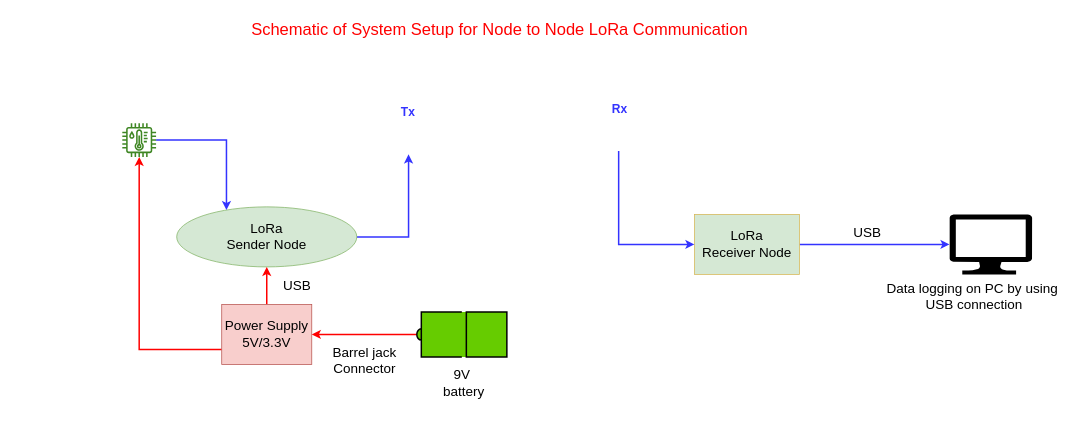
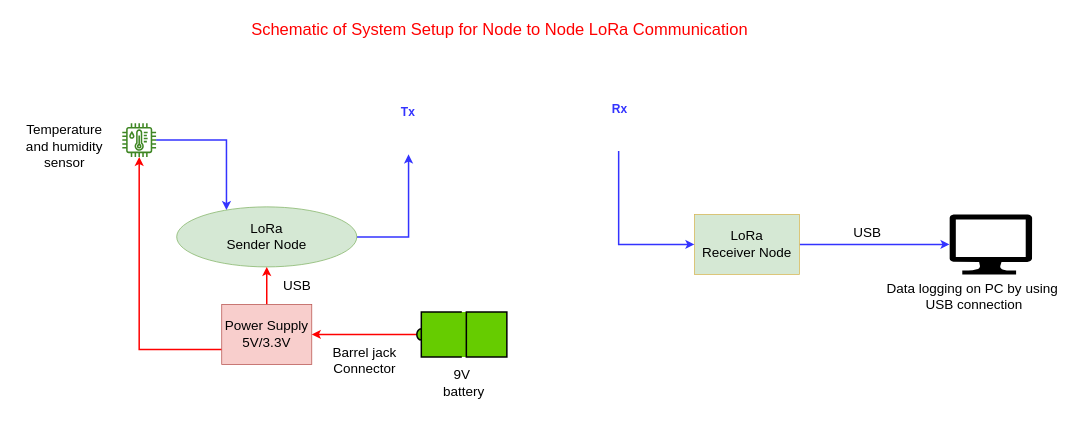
  <mxCell id="0" />
  <mxCell id="1" parent="0" />
  <mxCell id="2" style="edgeStyle=orthogonalEdgeStyle;rounded=0;orthogonalLoop=1;jettySize=auto;html=1;exitX=1;exitY=0.5;exitDx=0;exitDy=0;entryX=0.5;entryY=1;entryDx=0;entryDy=0;strokeColor=#3333FF;strokeWidth=2;" edge="1" parent="1" source="3" target="9"><mxGeometry relative="1" as="geometry" /></mxCell>
  <mxCell id="3" value="&lt;div style=&quot;font-size: 18px;&quot;&gt;&lt;font style=&quot;font-size: 18px;&quot;&gt;LoRa &lt;br&gt;&lt;/font&gt;&lt;/div&gt;&lt;div style=&quot;font-size: 18px;&quot;&gt;&lt;font style=&quot;font-size: 18px;&quot;&gt;Sender Node&lt;/font&gt;&lt;/div&gt;" style="ellipse;whiteSpace=wrap;html=1;fillColor=#d5e8d4;strokeColor=#82b366;" vertex="1" parent="1"><mxGeometry x="235" y="275" width="240" height="80" as="geometry" /></mxCell>
  <mxCell id="4" style="edgeStyle=orthogonalEdgeStyle;rounded=0;orthogonalLoop=1;jettySize=auto;html=1;exitX=1;exitY=0.5;exitDx=0;exitDy=0;entryX=0;entryY=0.5;entryDx=0;entryDy=0;entryPerimeter=0;strokeColor=#3333FF;fontSize=16;strokeWidth=2;" edge="1" parent="1" source="5" target="6"><mxGeometry relative="1" as="geometry" /></mxCell>
  <mxCell id="5" value="&lt;div style=&quot;font-size: 18px;&quot;&gt;&lt;font style=&quot;font-size: 18px;&quot;&gt;LoRa&lt;br&gt;&lt;/font&gt;&lt;/div&gt;&lt;div style=&quot;font-size: 18px;&quot;&gt;&lt;font style=&quot;font-size: 18px;&quot;&gt;Receiver Node&lt;/font&gt;&lt;/div&gt;" style="rounded=0;whiteSpace=wrap;html=1;fillColor=#d5e8d4;strokeColor=#d6b656;" vertex="1" parent="1"><mxGeometry x="925" y="285" width="140" height="80" as="geometry" /></mxCell>
  <mxCell id="6" value="" style="verticalLabelPosition=bottom;html=1;verticalAlign=top;align=center;strokeColor=none;fillColor=#000000;shape=mxgraph.azure.computer;pointerEvents=1;" vertex="1" parent="1"><mxGeometry x="1265" y="285" width="110" height="80" as="geometry" /></mxCell>
  <mxCell id="7" style="edgeStyle=orthogonalEdgeStyle;rounded=0;orthogonalLoop=1;jettySize=auto;html=1;entryX=0.25;entryY=0;entryDx=0;entryDy=0;strokeColor=#3333FF;fontSize=16;strokeWidth=2;" edge="1" parent="1" source="8" target="3"><mxGeometry relative="1" as="geometry" /></mxCell>
  <mxCell id="8" value="" style="sketch=0;outlineConnect=0;fontColor=#232F3E;gradientColor=none;fillColor=#3F8624;strokeColor=none;dashed=0;verticalLabelPosition=bottom;verticalAlign=top;align=center;html=1;fontSize=12;fontStyle=0;aspect=fixed;pointerEvents=1;shape=mxgraph.aws4.iot_thing_temperature_humidity_sensor;" vertex="1" parent="1"><mxGeometry x="162.5" y="163.5" width="45" height="45" as="geometry" /></mxCell>
  <mxCell id="9" value="" style="shape=image;html=1;verticalAlign=top;verticalLabelPosition=bottom;labelBackgroundColor=#ffffff;imageAspect=0;aspect=fixed;image=https://cdn0.iconfinder.com/data/icons/google-material-design-3-0/48/ic_settings_input_antenna_48px-128.png" vertex="1" parent="1"><mxGeometry x="525" y="167" width="38" height="38" as="geometry" /></mxCell>
  <mxCell id="10" style="edgeStyle=orthogonalEdgeStyle;rounded=0;orthogonalLoop=1;jettySize=auto;html=1;exitX=0;exitY=0.75;exitDx=0;exitDy=0;strokeColor=#FF0000;strokeWidth=2;" edge="1" parent="1" source="12" target="8"><mxGeometry relative="1" as="geometry" /></mxCell>
  <mxCell id="11" style="edgeStyle=orthogonalEdgeStyle;rounded=0;orthogonalLoop=1;jettySize=auto;html=1;exitX=0.5;exitY=0;exitDx=0;exitDy=0;entryX=0.5;entryY=1;entryDx=0;entryDy=0;strokeColor=#FF0000;fontSize=16;strokeWidth=2;" edge="1" parent="1" source="12" target="3"><mxGeometry relative="1" as="geometry" /></mxCell>
  <mxCell id="12" value="&lt;div style=&quot;font-size: 18px;&quot;&gt;&lt;font style=&quot;font-size: 18px;&quot;&gt;Power Supply&lt;/font&gt;&lt;/div&gt;&lt;div style=&quot;font-size: 18px;&quot;&gt;&lt;font style=&quot;font-size: 18px;&quot;&gt;5V/3.3V&lt;br&gt;&lt;/font&gt;&lt;/div&gt;" style="rounded=0;whiteSpace=wrap;html=1;fillColor=#f8cecc;strokeColor=#b85450;" vertex="1" parent="1"><mxGeometry x="295" y="405" width="120" height="80" as="geometry" /></mxCell>
  <mxCell id="13" value="&lt;div style=&quot;font-size: 18px;&quot;&gt;&lt;font style=&quot;font-size: 18px;&quot;&gt;9V &lt;br&gt;&lt;/font&gt;&lt;/div&gt;&lt;div style=&quot;font-size: 18px;&quot;&gt;&lt;font style=&quot;font-size: 18px;&quot;&gt;&amp;nbsp;battery&lt;br&gt;&lt;/font&gt;&lt;/div&gt;" style="text;html=1;align=center;verticalAlign=middle;resizable=0;points=[];autosize=1;strokeColor=none;fillColor=none;" vertex="1" parent="1"><mxGeometry x="575" y="480" width="80" height="60" as="geometry" /></mxCell>
  <mxCell id="14" style="edgeStyle=orthogonalEdgeStyle;rounded=0;orthogonalLoop=1;jettySize=auto;html=1;exitX=0.5;exitY=1;exitDx=0;exitDy=0;entryX=0;entryY=0.5;entryDx=0;entryDy=0;strokeColor=#3333FF;strokeWidth=2;" edge="1" parent="1" source="15" target="5"><mxGeometry relative="1" as="geometry" /></mxCell>
  <mxCell id="15" value="" style="shape=image;html=1;verticalAlign=top;verticalLabelPosition=bottom;labelBackgroundColor=#ffffff;imageAspect=0;aspect=fixed;image=https://cdn0.iconfinder.com/data/icons/google-material-design-3-0/48/ic_settings_input_antenna_48px-128.png" vertex="1" parent="1"><mxGeometry x="805" y="162.5" width="38" height="38" as="geometry" /></mxCell>
  <mxCell id="16" value="&lt;font style=&quot;font-size: 18px;&quot;&gt;USB&lt;/font&gt;" style="text;html=1;align=center;verticalAlign=middle;resizable=0;points=[];autosize=1;strokeColor=none;fillColor=none;fontSize=16;strokeWidth=2;" vertex="1" parent="1"><mxGeometry x="365" y="360" width="60" height="40" as="geometry" /></mxCell>
  <mxCell id="17" value="&lt;font style=&quot;font-size: 18px;&quot;&gt;USB&lt;/font&gt;" style="text;html=1;align=center;verticalAlign=middle;resizable=0;points=[];autosize=1;strokeColor=none;fillColor=none;fontSize=16;" vertex="1" parent="1"><mxGeometry x="1125" y="290" width="60" height="40" as="geometry" /></mxCell>
  <mxCell id="18" value="&lt;div style=&quot;font-size: 18px;&quot;&gt;&lt;font style=&quot;font-size: 18px;&quot;&gt;Barrel jack&lt;/font&gt;&lt;/div&gt;&lt;div style=&quot;font-size: 18px;&quot;&gt;&lt;font style=&quot;font-size: 18px;&quot;&gt;Connector&lt;br&gt;&lt;/font&gt;&lt;/div&gt;" style="text;html=1;align=center;verticalAlign=middle;resizable=0;points=[];autosize=1;strokeColor=none;fillColor=none;fontSize=16;" vertex="1" parent="1"><mxGeometry x="430" y="450" width="110" height="60" as="geometry" /></mxCell>
+ <mxCell id="19" value="&lt;div style=&quot;font-size: 18px;&quot;&gt;&lt;font style=&quot;font-size: 18px;&quot;&gt;Temperature &lt;br&gt;&lt;/font&gt;&lt;/div&gt;&lt;div style=&quot;font-size: 18px;&quot;&gt;&lt;font style=&quot;font-size: 18px;&quot;&gt;and humidity &lt;br&gt;&lt;/font&gt;&lt;/div&gt;&lt;div style=&quot;font-size: 18px;&quot;&gt;&lt;font style=&quot;font-size: 18px;&quot;&gt;sensor&lt;/font&gt;&lt;/div&gt;" style="text;html=1;align=center;verticalAlign=middle;resizable=0;points=[];autosize=1;strokeColor=none;fillColor=none;fontSize=16;" vertex="1" parent="1"><mxGeometry x="20" y="155" width="130" height="80" as="geometry" /></mxCell>
  <mxCell id="20" value="&lt;b&gt;&lt;font color=&quot;#3333FF&quot;&gt;Tx&lt;/font&gt;&lt;/b&gt;" style="text;html=1;align=center;verticalAlign=middle;resizable=0;points=[];autosize=1;strokeColor=none;fillColor=none;fontSize=16;" vertex="1" parent="1"><mxGeometry x="523" y="132.5" width="40" height="30" as="geometry" /></mxCell>
  <mxCell id="21" value="&lt;font color=&quot;#3333FF&quot;&gt;&lt;b&gt;Rx&lt;/b&gt;&lt;/font&gt;" style="text;html=1;align=center;verticalAlign=middle;resizable=0;points=[];autosize=1;strokeColor=none;fillColor=none;fontSize=16;" vertex="1" parent="1"><mxGeometry x="805" y="130" width="40" height="30" as="geometry" /></mxCell>
  <mxCell id="22" value="&lt;div style=&quot;font-size: 18px;&quot;&gt;&lt;font style=&quot;font-size: 18px;&quot;&gt;Data logging on PC by using &lt;br&gt;&lt;/font&gt;&lt;/div&gt;&lt;div style=&quot;font-size: 18px;&quot;&gt;&lt;font style=&quot;font-size: 18px;&quot;&gt;&amp;nbsp;USB connection &lt;/font&gt;&lt;/div&gt;" style="text;html=1;align=center;verticalAlign=middle;resizable=0;points=[];autosize=1;strokeColor=none;fillColor=none;fontSize=16;" vertex="1" parent="1"><mxGeometry x="1170" y="365" width="250" height="60" as="geometry" /></mxCell>
  <mxCell id="23" value="&lt;font style=&quot;font-size: 22px;&quot; color=&quot;#FF0000&quot;&gt;Schematic of System Setup for Node to Node LoRa Communication&lt;/font&gt;" style="text;html=1;align=center;verticalAlign=middle;resizable=0;points=[];autosize=1;strokeColor=none;fillColor=none;fontSize=16;" vertex="1" parent="1"><mxGeometry x="320" y="20" width="690" height="40" as="geometry" /></mxCell>
  <mxCell id="24" style="edgeStyle=orthogonalEdgeStyle;rounded=0;orthogonalLoop=1;jettySize=auto;html=1;entryX=1;entryY=0.5;entryDx=0;entryDy=0;strokeColor=#FF0000;strokeWidth=2;" edge="1" parent="1" source="25" target="12"><mxGeometry relative="1" as="geometry" /></mxCell>
  <mxCell id="25" value="" style="html=1;verticalLabelPosition=bottom;align=center;labelBackgroundColor=#ffffff;verticalAlign=top;strokeWidth=2;strokeColor=#000000;shadow=0;dashed=0;shape=mxgraph.ios7.icons.battery;direction=west;fillColor=#66CC00;" vertex="1" parent="1"><mxGeometry x="555" y="415" width="120" height="60" as="geometry" /></mxCell>
